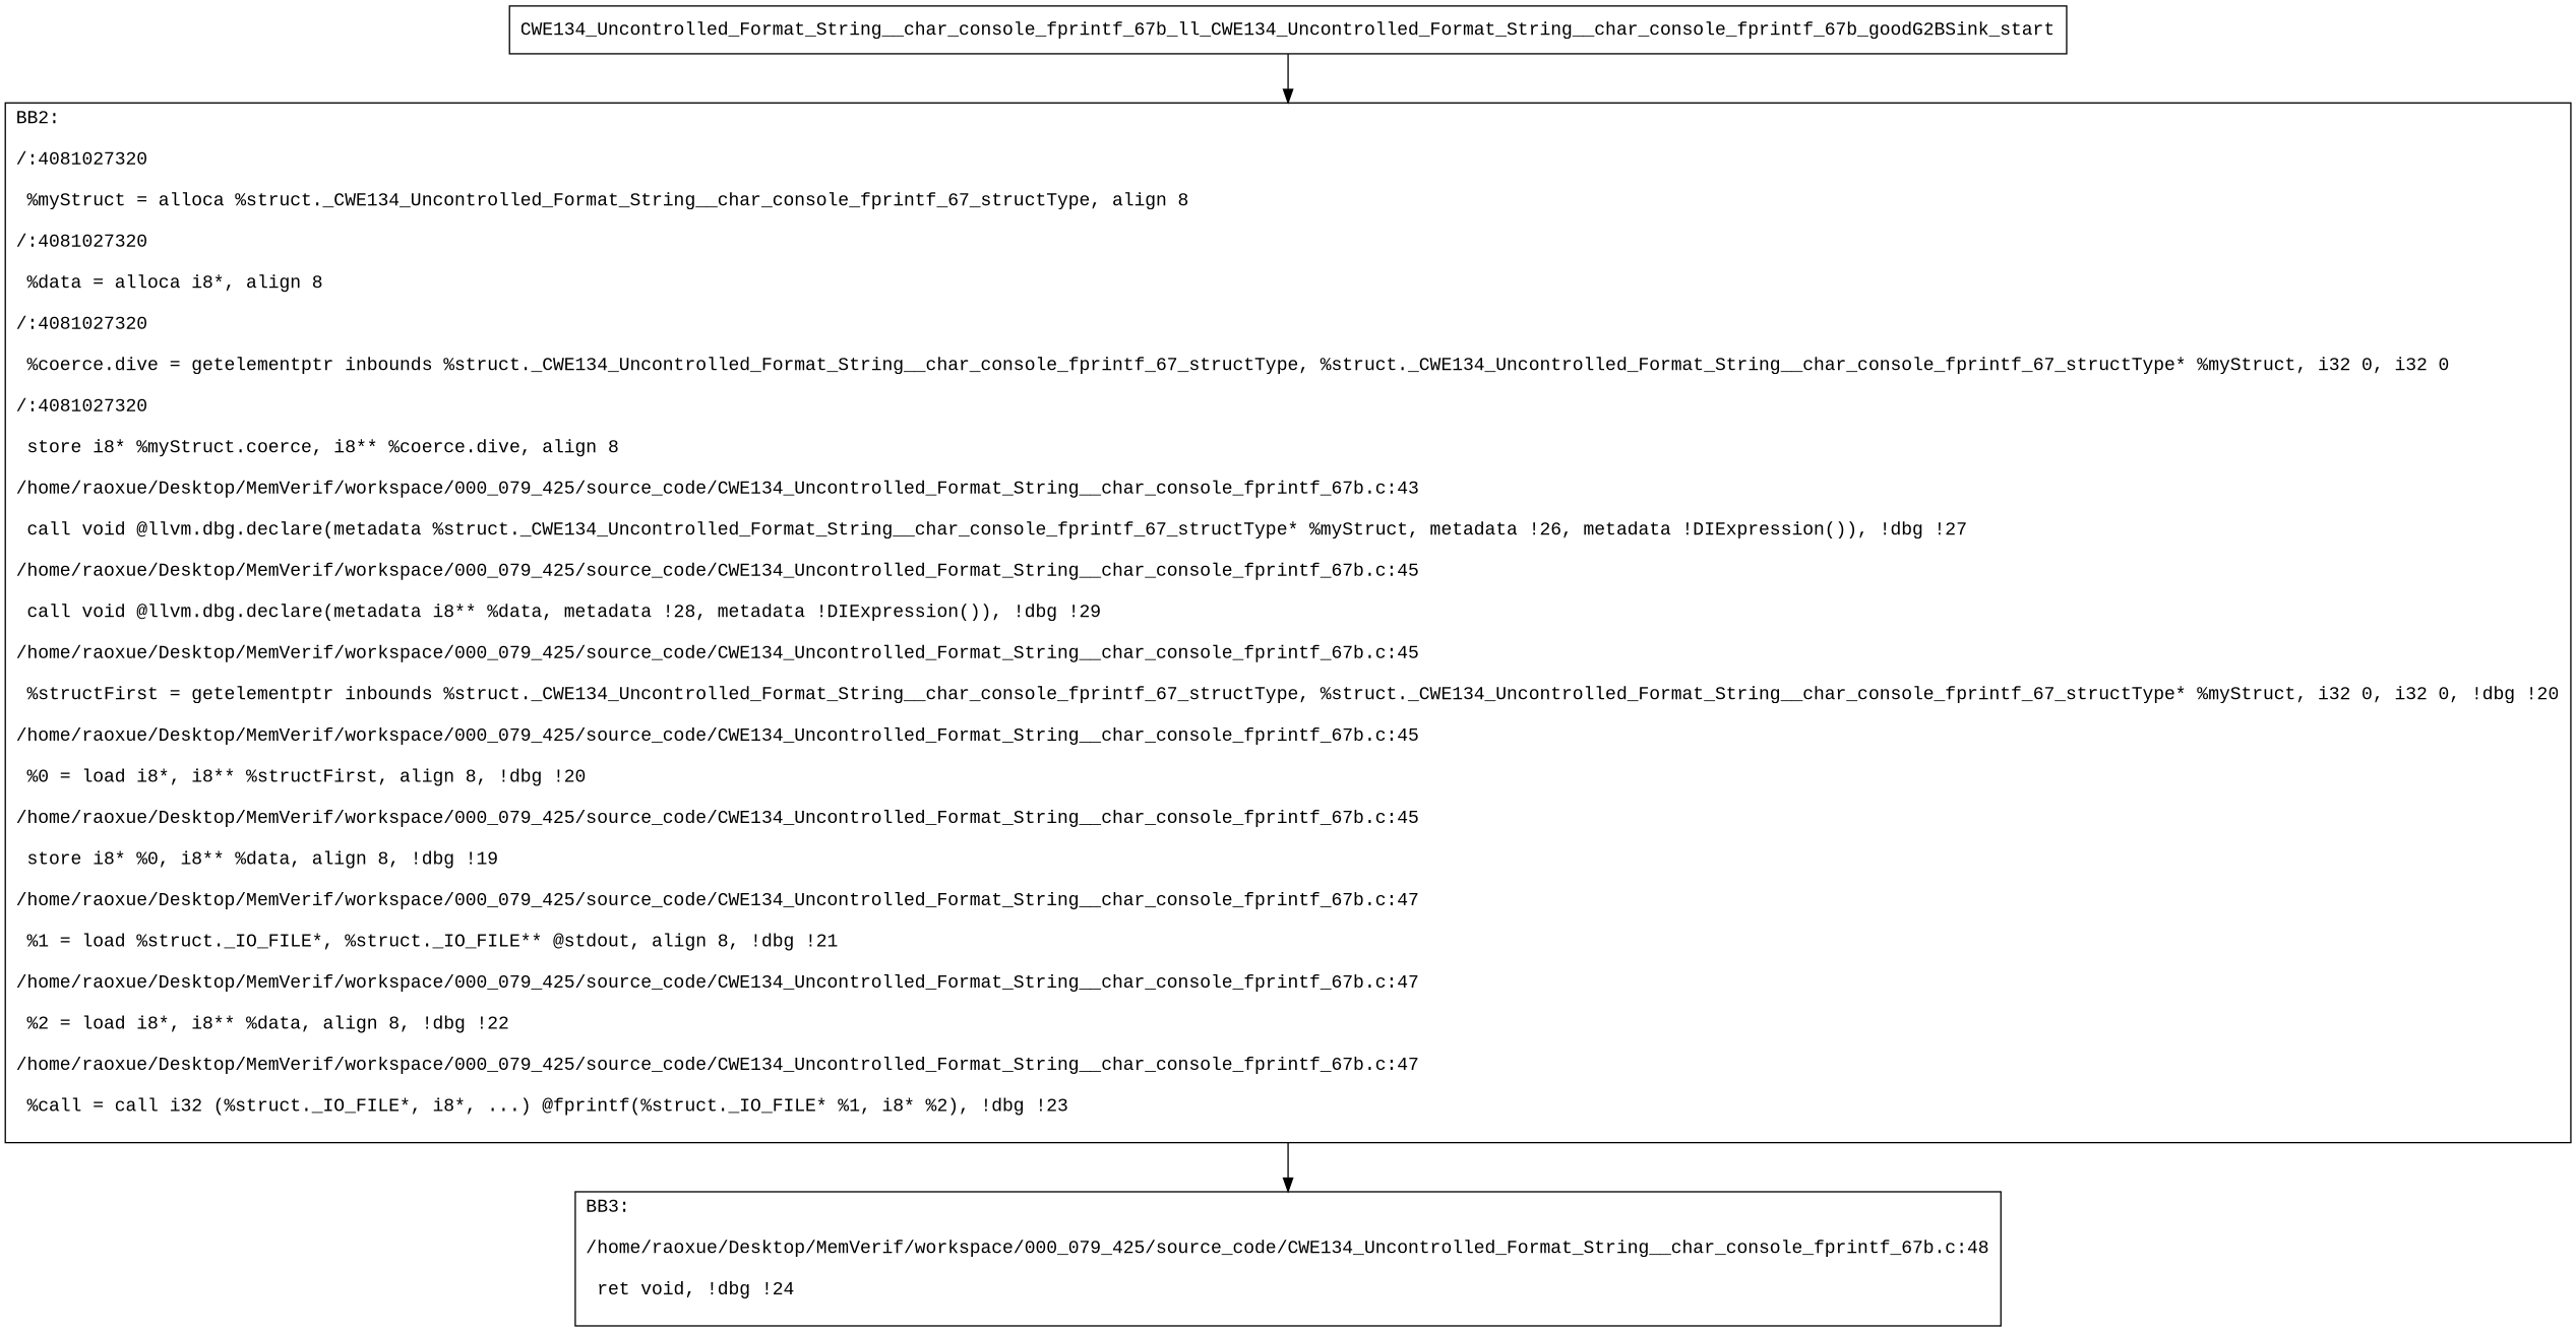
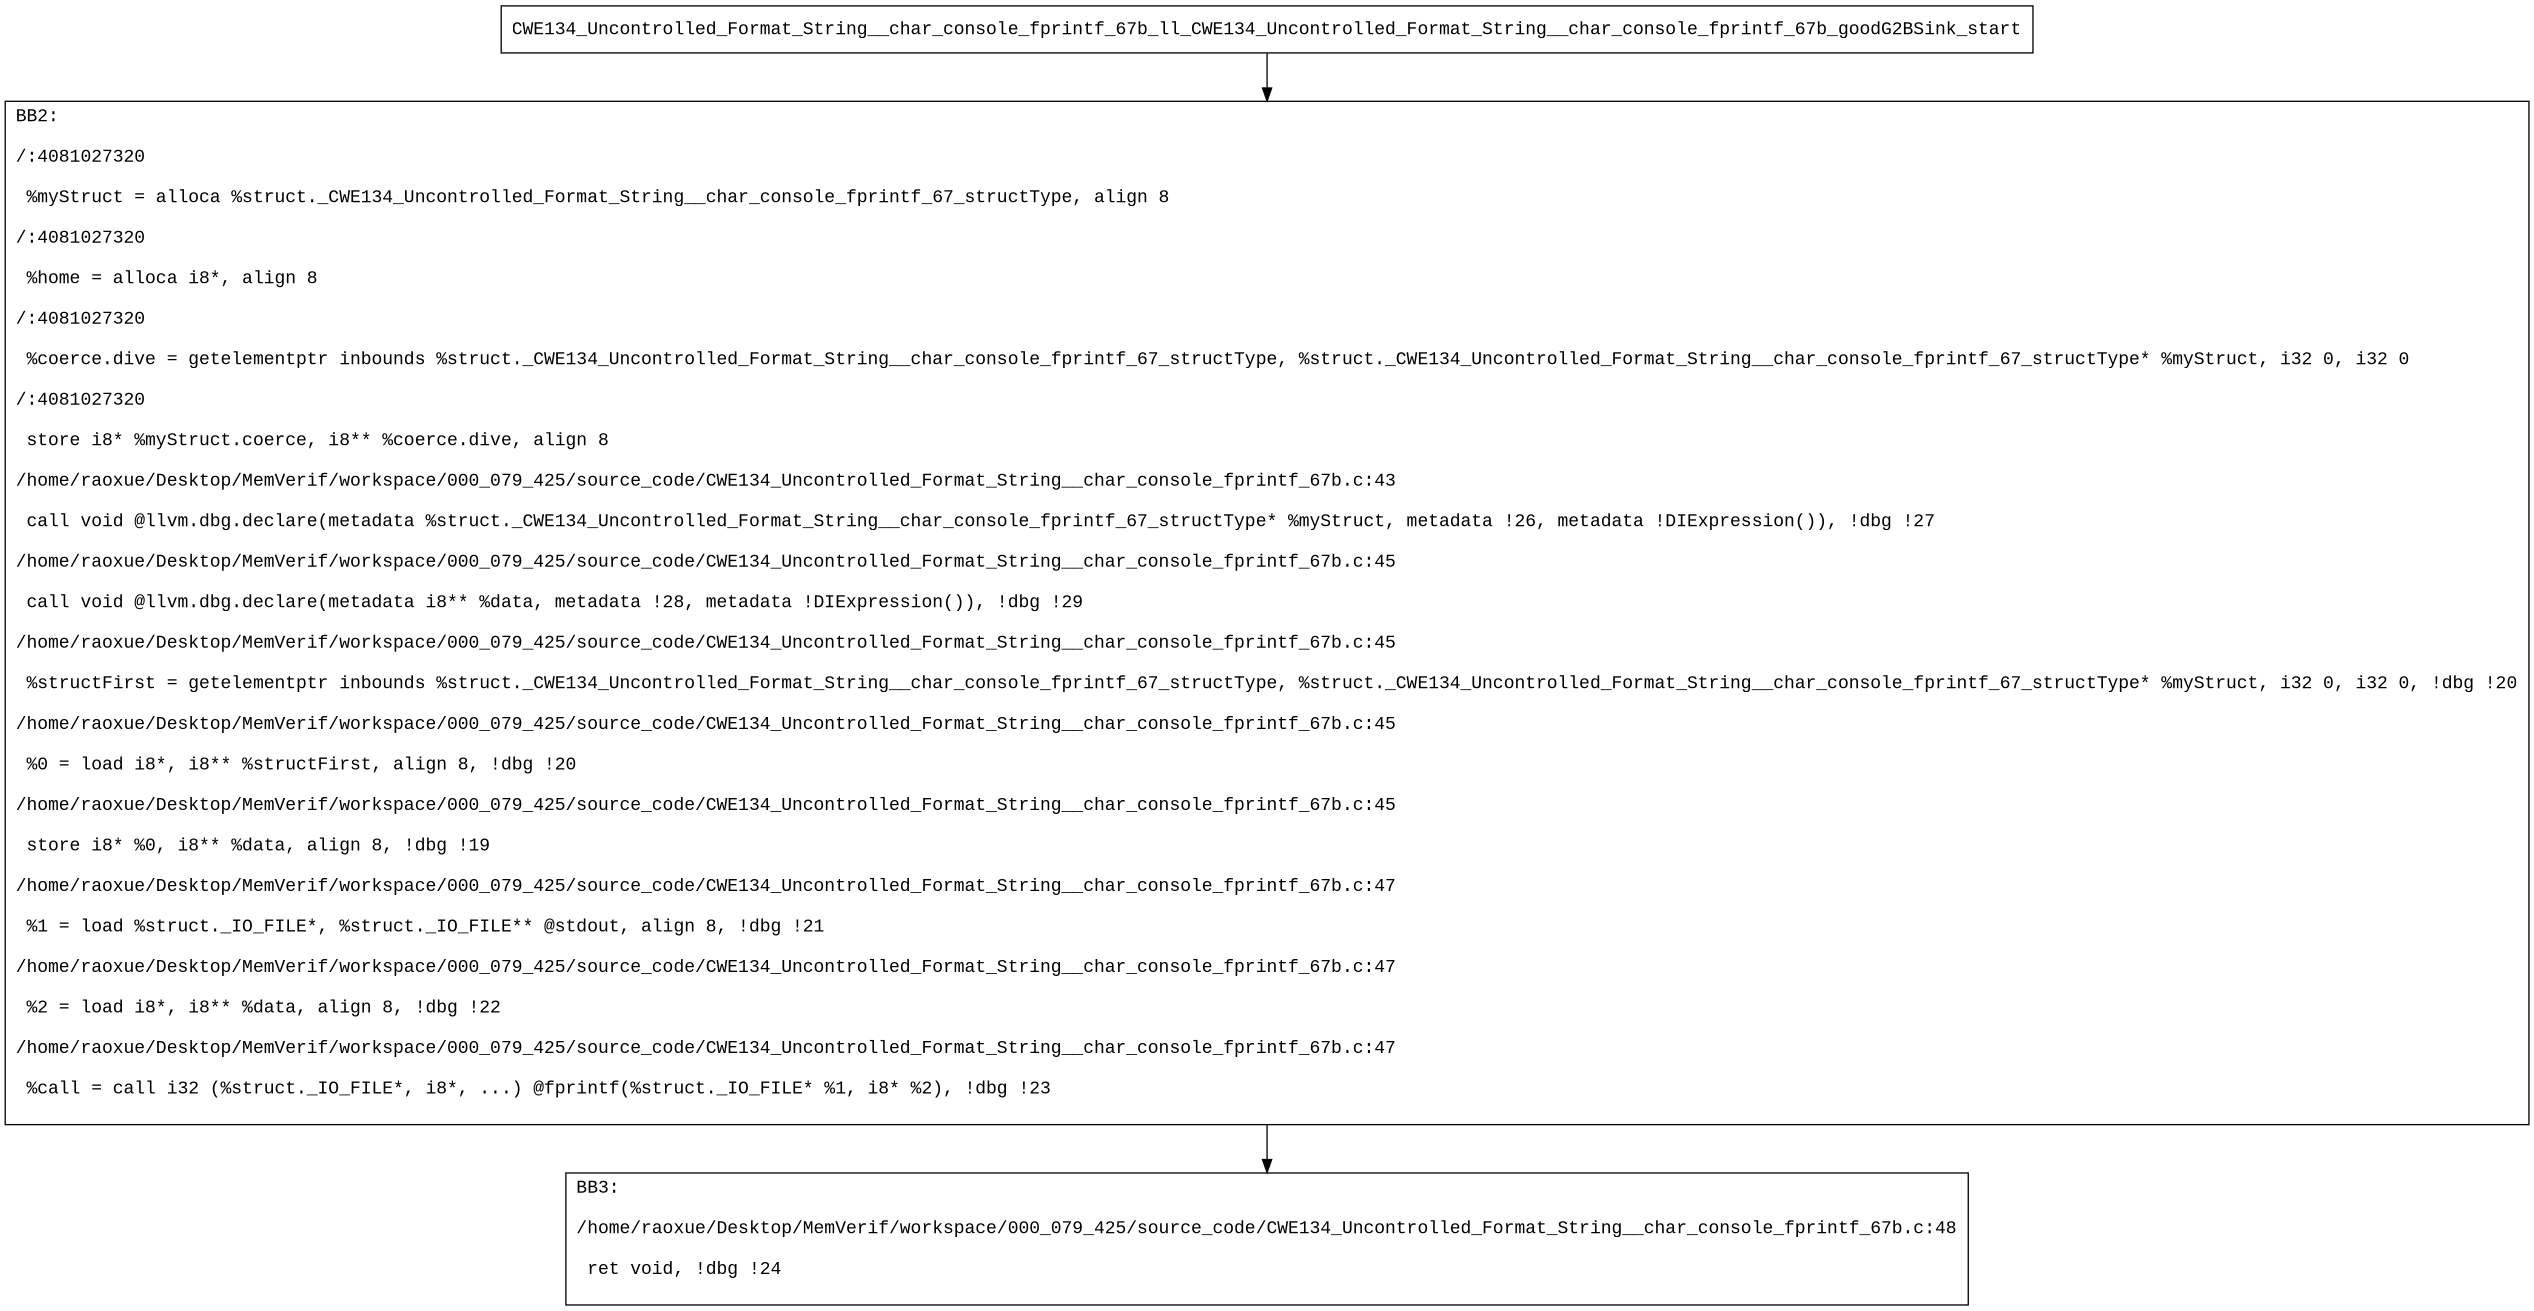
  digraph {
    fontname="Liberation Mono"
    node [shape=record fontname="Liberation Mono"]
    edge [fontname="Liberation Mono"]
    n1 [label="{CWE134_Uncontrolled_Format_String__char_console_fprintf_67b_ll_CWE134_Uncontrolled_Format_String__char_console_fprintf_67b_goodG2BSink_start}"]
-   n2 [label="{BB2:\l\l/:4081027320\l\n  %myStruct = alloca %struct._CWE134_Uncontrolled_Format_String__char_console_fprintf_67_structType, align 8\l\n/:4081027320\l\n  %data = alloca i8*, align 8\l\n/:4081027320\l\n  %coerce.dive = getelementptr inbounds %struct._CWE134_Uncontrolled_Format_String__char_console_fprintf_67_structType, %struct._CWE134_Uncontrolled_Format_String__char_console_fprintf_67_structType* %myStruct, i32 0, i32 0\l\n/:4081027320\l\n  store i8* %myStruct.coerce, i8** %coerce.dive, align 8\l\n/home/raoxue/Desktop/MemVerif/workspace/000_079_425/source_code/CWE134_Uncontrolled_Format_String__char_console_fprintf_67b.c:43\l\n  call void @llvm.dbg.declare(metadata %struct._CWE134_Uncontrolled_Format_String__char_console_fprintf_67_structType* %myStruct, metadata !26, metadata !DIExpression()), !dbg !27\l\n/home/raoxue/Desktop/MemVerif/workspace/000_079_425/source_code/CWE134_Uncontrolled_Format_String__char_console_fprintf_67b.c:45\l\n  call void @llvm.dbg.declare(metadata i8** %data, metadata !28, metadata !DIExpression()), !dbg !29\l\n/home/raoxue/Desktop/MemVerif/workspace/000_079_425/source_code/CWE134_Uncontrolled_Format_String__char_console_fprintf_67b.c:45\l\n  %structFirst = getelementptr inbounds %struct._CWE134_Uncontrolled_Format_String__char_console_fprintf_67_structType, %struct._CWE134_Uncontrolled_Format_String__char_console_fprintf_67_structType* %myStruct, i32 0, i32 0, !dbg !20\l\n/home/raoxue/Desktop/MemVerif/workspace/000_079_425/source_code/CWE134_Uncontrolled_Format_String__char_console_fprintf_67b.c:45\l\n  %0 = load i8*, i8** %structFirst, align 8, !dbg !20\l\n/home/raoxue/Desktop/MemVerif/workspace/000_079_425/source_code/CWE134_Uncontrolled_Format_String__char_console_fprintf_67b.c:45\l\n  store i8* %0, i8** %data, align 8, !dbg !19\l\n/home/raoxue/Desktop/MemVerif/workspace/000_079_425/source_code/CWE134_Uncontrolled_Format_String__char_console_fprintf_67b.c:47\l\n  %1 = load %struct._IO_FILE*, %struct._IO_FILE** @stdout, align 8, !dbg !21\l\n/home/raoxue/Desktop/MemVerif/workspace/000_079_425/source_code/CWE134_Uncontrolled_Format_String__char_console_fprintf_67b.c:47\l\n  %2 = load i8*, i8** %data, align 8, !dbg !22\l\n/home/raoxue/Desktop/MemVerif/workspace/000_079_425/source_code/CWE134_Uncontrolled_Format_String__char_console_fprintf_67b.c:47\l\n  %call = call i32 (%struct._IO_FILE*, i8*, ...) @fprintf(%struct._IO_FILE* %1, i8* %2), !dbg !23\l\n}"]
+   n2 [label="{BB2:\l\l/:4081027320\l\n  %myStruct = alloca %struct._CWE134_Uncontrolled_Format_String__char_console_fprintf_67_structType, align 8\l\n/:4081027320\l\n  %home = alloca i8*, align 8\l\n/:4081027320\l\n  %coerce.dive = getelementptr inbounds %struct._CWE134_Uncontrolled_Format_String__char_console_fprintf_67_structType, %struct._CWE134_Uncontrolled_Format_String__char_console_fprintf_67_structType* %myStruct, i32 0, i32 0\l\n/:4081027320\l\n  store i8* %myStruct.coerce, i8** %coerce.dive, align 8\l\n/home/raoxue/Desktop/MemVerif/workspace/000_079_425/source_code/CWE134_Uncontrolled_Format_String__char_console_fprintf_67b.c:43\l\n  call void @llvm.dbg.declare(metadata %struct._CWE134_Uncontrolled_Format_String__char_console_fprintf_67_structType* %myStruct, metadata !26, metadata !DIExpression()), !dbg !27\l\n/home/raoxue/Desktop/MemVerif/workspace/000_079_425/source_code/CWE134_Uncontrolled_Format_String__char_console_fprintf_67b.c:45\l\n  call void @llvm.dbg.declare(metadata i8** %data, metadata !28, metadata !DIExpression()), !dbg !29\l\n/home/raoxue/Desktop/MemVerif/workspace/000_079_425/source_code/CWE134_Uncontrolled_Format_String__char_console_fprintf_67b.c:45\l\n  %structFirst = getelementptr inbounds %struct._CWE134_Uncontrolled_Format_String__char_console_fprintf_67_structType, %struct._CWE134_Uncontrolled_Format_String__char_console_fprintf_67_structType* %myStruct, i32 0, i32 0, !dbg !20\l\n/home/raoxue/Desktop/MemVerif/workspace/000_079_425/source_code/CWE134_Uncontrolled_Format_String__char_console_fprintf_67b.c:45\l\n  %0 = load i8*, i8** %structFirst, align 8, !dbg !20\l\n/home/raoxue/Desktop/MemVerif/workspace/000_079_425/source_code/CWE134_Uncontrolled_Format_String__char_console_fprintf_67b.c:45\l\n  store i8* %0, i8** %data, align 8, !dbg !19\l\n/home/raoxue/Desktop/MemVerif/workspace/000_079_425/source_code/CWE134_Uncontrolled_Format_String__char_console_fprintf_67b.c:47\l\n  %1 = load %struct._IO_FILE*, %struct._IO_FILE** @stdout, align 8, !dbg !21\l\n/home/raoxue/Desktop/MemVerif/workspace/000_079_425/source_code/CWE134_Uncontrolled_Format_String__char_console_fprintf_67b.c:47\l\n  %2 = load i8*, i8** %data, align 8, !dbg !22\l\n/home/raoxue/Desktop/MemVerif/workspace/000_079_425/source_code/CWE134_Uncontrolled_Format_String__char_console_fprintf_67b.c:47\l\n  %call = call i32 (%struct._IO_FILE*, i8*, ...) @fprintf(%struct._IO_FILE* %1, i8* %2), !dbg !23\l\n}"]
    n3 [label="{BB3:\l\l/home/raoxue/Desktop/MemVerif/workspace/000_079_425/source_code/CWE134_Uncontrolled_Format_String__char_console_fprintf_67b.c:48\l\n  ret void, !dbg !24\l\n}"]
    n1 -> n2
    n2 -> n3
  }
